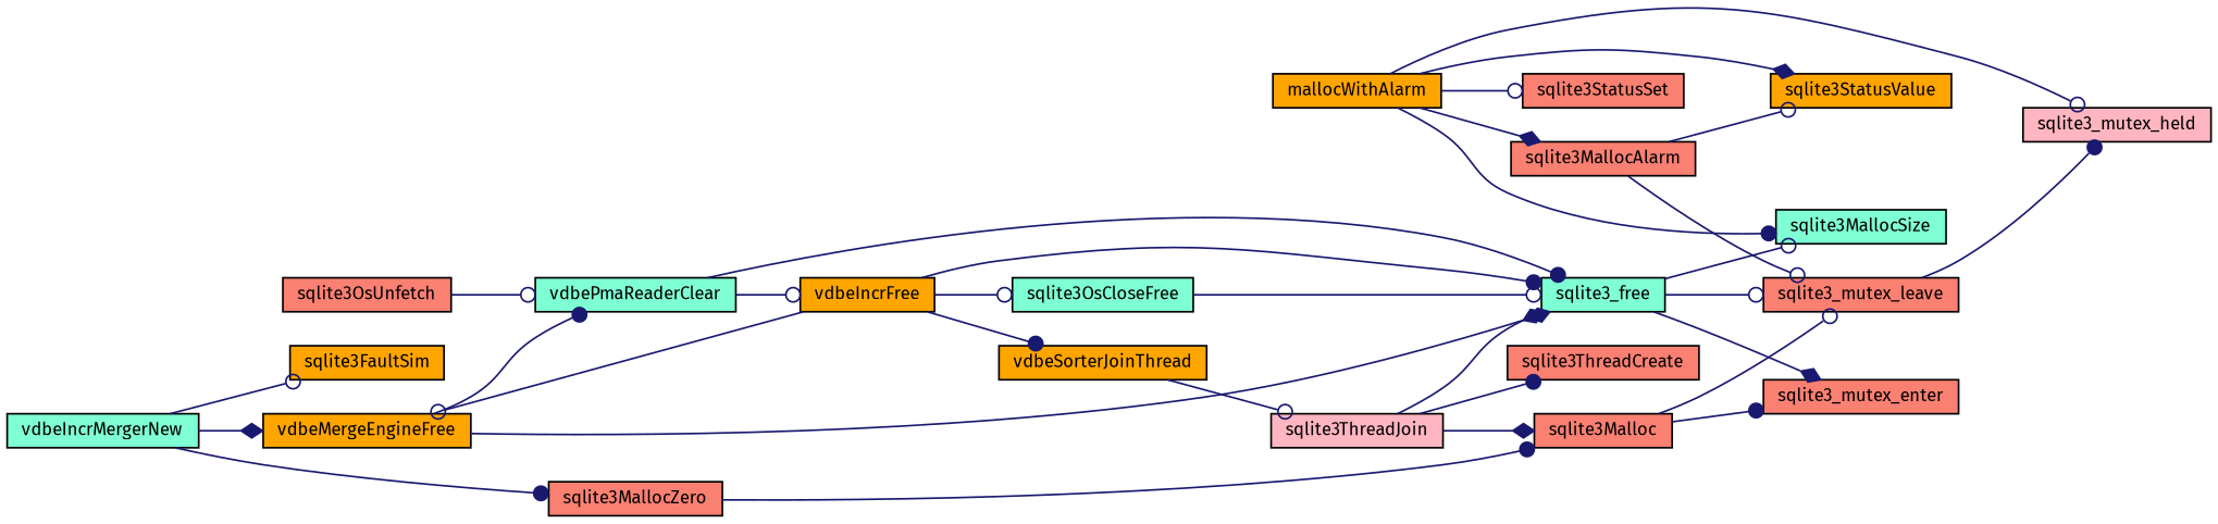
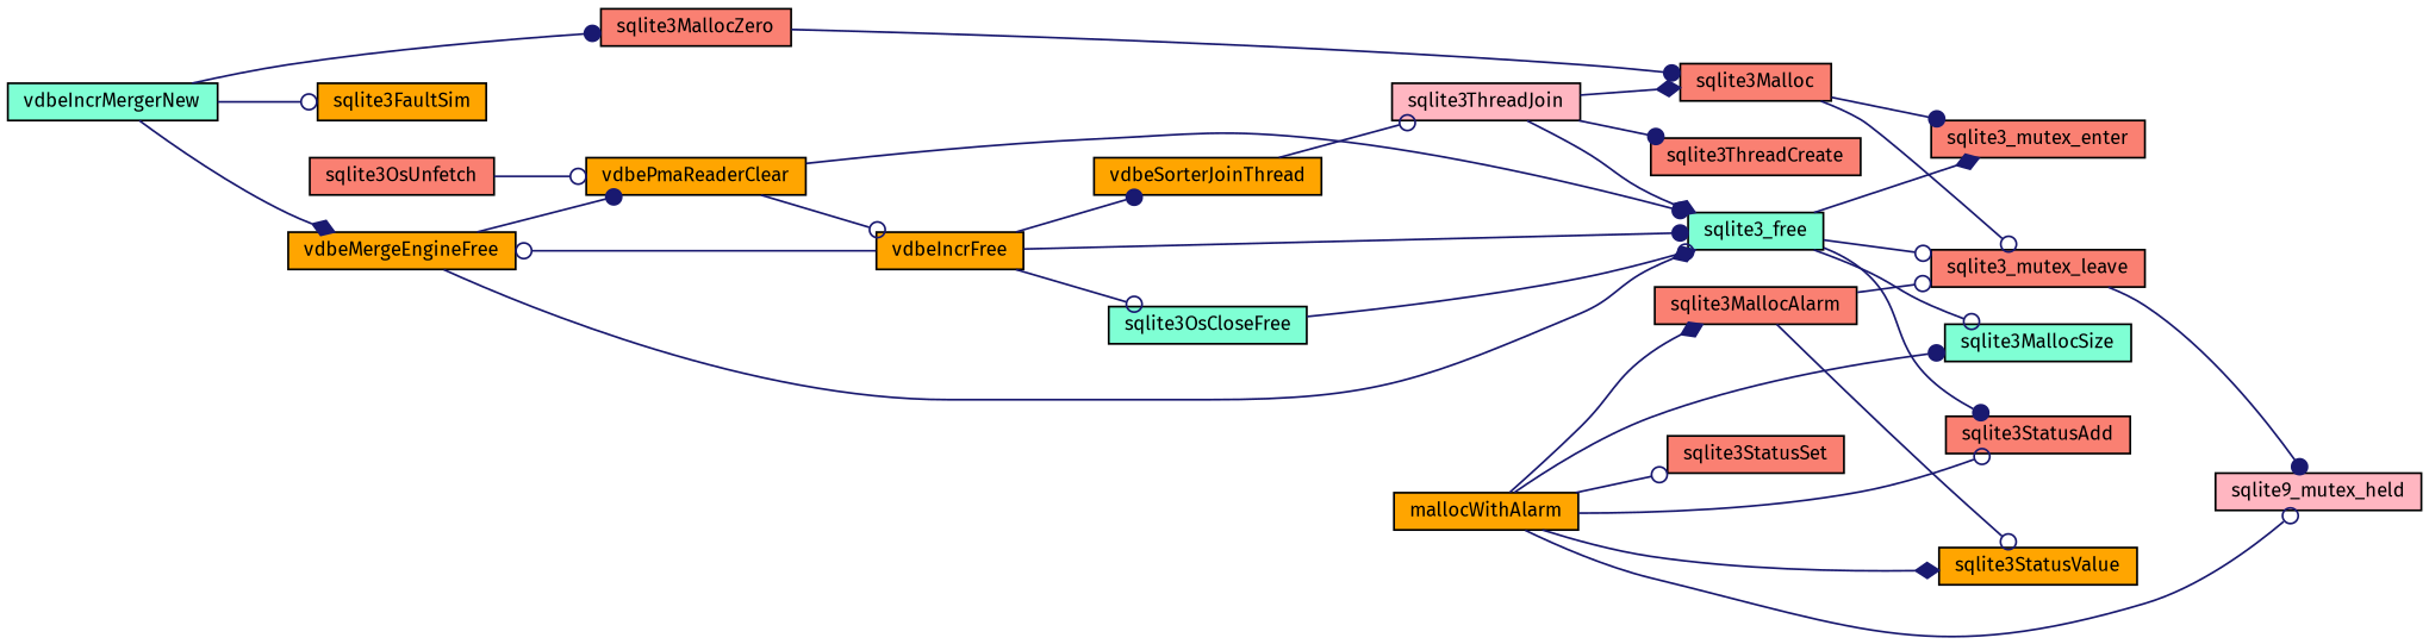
  digraph {
    fontname="Fira Sans"
    rankdir=LR
    node [color=black fillcolor=salmon fontname="Fira Sans" fontsize=10 shape=record style=filled]
    edge [arrowhead=odot color=midnightblue fontname="Fira Sans" fontsize=10 labelfontname=FreeSans labelfontsize=10 style=solid]
    n1 [fillcolor=aquamarine fontcolor=black height=0.2 label=vdbeIncrMergerNew width=0.4]
    n2 [fillcolor=orange height=0.2 label=sqlite3FaultSim width=0.4]
    n3 [height=0.2 label=sqlite3MallocZero width=0.4]
    n4 [fillcolor=orange height=0.2 label=vdbeMergeEngineFree width=0.4]
    n5 [height=0.2 label=sqlite3Malloc width=0.4]
-   n6 [fillcolor=aquamarine height=0.2 label=vdbePmaReaderClear width=0.4]
+   n6 [fillcolor=orange height=0.2 label=vdbePmaReaderClear width=0.4]
    n7 [fillcolor=aquamarine height=0.2 label=sqlite3_free width=0.4]
    n8 [height=0.2 label=sqlite3_mutex_enter width=0.4]
    n9 [height=0.2 label=sqlite3_mutex_leave width=0.4]
    n10 [fillcolor=orange height=0.2 label=mallocWithAlarm width=0.4]
-   n11 [fillcolor=lightpink height=0.2 label=sqlite3_mutex_held width=0.4]
+   n11 [fillcolor=lightpink height=0.2 label=sqlite9_mutex_held width=0.4]
    n12 [height=0.2 label=sqlite3StatusSet width=0.4]
    n13 [fillcolor=orange height=0.2 label=sqlite3StatusValue width=0.4]
    n14 [height=0.2 label=sqlite3MallocAlarm width=0.4]
    n15 [fillcolor=aquamarine height=0.2 label=sqlite3MallocSize width=0.4]
+   n16 [height=0.2 label=sqlite3StatusAdd width=0.4]
    n17 [fillcolor=orange height=0.2 label=vdbeIncrFree width=0.4]
    n18 [height=0.2 label=sqlite3OsUnfetch width=0.4]
    n19 [fillcolor=orange height=0.2 label=vdbeSorterJoinThread width=0.4]
    n20 [fillcolor=aquamarine height=0.2 label=sqlite3OsCloseFree width=0.4]
    n21 [fillcolor=lightpink height=0.2 label=sqlite3ThreadJoin width=0.4]
    n22 [height=0.2 label=sqlite3ThreadCreate width=0.4]
    n1 -> n2
    n1 -> n3 [arrowhead=dot]
    n1 -> n4 [arrowhead=diamond]
    n3 -> n5 [arrowhead=dot]
    n4 -> n6 [arrowhead=dot]
    n4 -> n7 [arrowhead=diamond]
    n5 -> n8 [arrowhead=dot]
    n5 -> n9
    n6 -> n7 [arrowhead=dot]
    n6 -> n17
    n7 -> n8 [arrowhead=diamond]
    n7 -> n9
    n7 -> n15
+   n7 -> n16 [arrowhead=dot]
    n9 -> n11 [arrowhead=dot]
    n10 -> n11
    n10 -> n12
    n10 -> n13 [arrowhead=diamond]
    n10 -> n14 [arrowhead=diamond]
    n10 -> n15 [arrowhead=dot]
+   n10 -> n16
    n14 -> n9
    n14 -> n13
    n17 -> n4
    n17 -> n7 [arrowhead=dot]
    n17 -> n19 [arrowhead=dot]
    n17 -> n20
    n18 -> n6
    n19 -> n21
    n20 -> n7
    n21 -> n5 [arrowhead=diamond]
    n21 -> n7 [arrowhead=diamond]
    n21 -> n22 [arrowhead=dot]
  }
